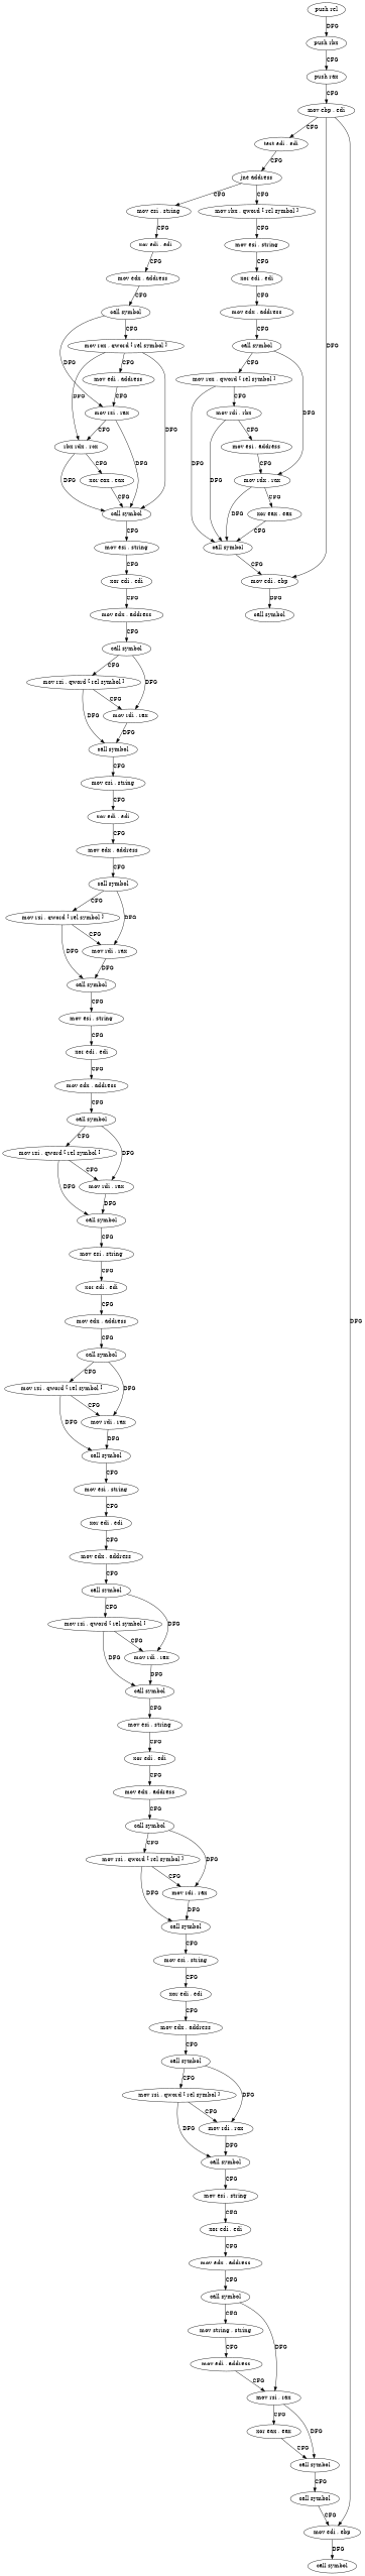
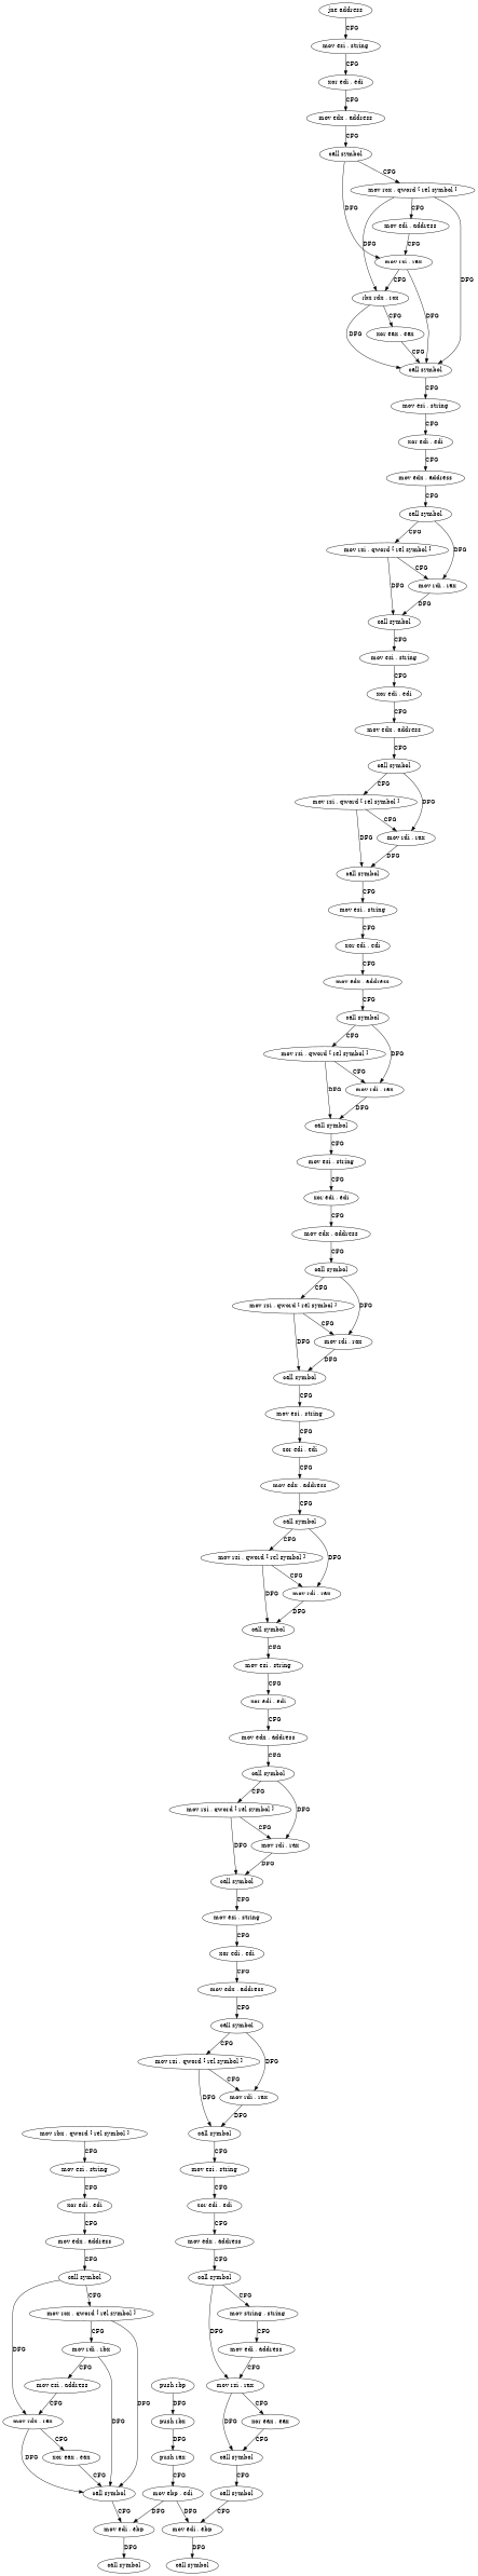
  digraph {
-   n1 [label="push rel"]
+   n1 [label="push rbp"]
    n2 [label="push rbx"]
    n3 [label="push rax"]
    n4 [label="mov ebp , edi"]
-   n5 [label="test edi , edi"]
    n6 [label="mov edi , ebp"]
    n7 [label="mov edi , ebp"]
    n8 [label="jne address"]
    n9 [label="call symbol"]
    n10 [label="call symbol"]
    n11 [label="mov rbx , qword [ rel symbol ]"]
    n12 [label="mov esi , string"]
    n13 [label="mov esi , string"]
    n14 [label="xor edi , edi"]
    n15 [label="xor edi , edi"]
    n16 [label="mov edx , address"]
    n17 [label="mov edx , address"]
    n18 [label="call symbol"]
    n19 [label="mov rcx , qword [ rel symbol ]"]
    n20 [label="mov rdx , rax"]
    n21 [label="mov rdi , rbx"]
    n22 [label="call symbol"]
    n23 [label="xor eax , eax"]
    n24 [label="mov esi , address"]
    n25 [label="call symbol"]
    n26 [label="mov rcx , qword [ rel symbol ]"]
    n27 [label="mov rsi , rax"]
    n28 [label="mov edi , address"]
    n29 [label="rbx rdx , rcx"]
    n30 [label="call symbol"]
    n31 [label="xor eax , eax"]
    n32 [label="mov esi , string"]
    n33 [label="xor edi , edi"]
    n34 [label="mov edx , address"]
    n35 [label="call symbol"]
    n36 [label="mov rsi , qword [ rel symbol ]"]
    n37 [label="mov rdi , rax"]
    n38 [label="call symbol"]
    n39 [label="mov esi , string"]
    n40 [label="xor edi , edi"]
    n41 [label="mov edx , address"]
    n42 [label="call symbol"]
    n43 [label="mov rsi , qword [ rel symbol ]"]
    n44 [label="mov rdi , rax"]
    n45 [label="call symbol"]
    n46 [label="mov esi , string"]
    n47 [label="xor edi , edi"]
    n48 [label="mov edx , address"]
    n49 [label="call symbol"]
    n50 [label="mov rsi , qword [ rel symbol ]"]
    n51 [label="mov rdi , rax"]
    n52 [label="call symbol"]
    n53 [label="mov esi , string"]
    n54 [label="xor edi , edi"]
    n55 [label="mov edx , address"]
    n56 [label="call symbol"]
    n57 [label="mov rsi , qword [ rel symbol ]"]
    n58 [label="mov rdi , rax"]
    n59 [label="call symbol"]
    n60 [label="mov esi , string"]
    n61 [label="xor edi , edi"]
    n62 [label="mov edx , address"]
    n63 [label="call symbol"]
    n64 [label="mov rsi , qword [ rel symbol ]"]
    n65 [label="mov rdi , rax"]
    n66 [label="call symbol"]
    n67 [label="mov esi , string"]
    n68 [label="xor edi , edi"]
    n69 [label="mov edx , address"]
    n70 [label="call symbol"]
    n71 [label="mov rsi , qword [ rel symbol ]"]
    n72 [label="mov rdi , rax"]
    n73 [label="call symbol"]
    n74 [label="mov esi , string"]
    n75 [label="xor edi , edi"]
    n76 [label="mov edx , address"]
    n77 [label="call symbol"]
    n78 [label="mov rsi , qword [ rel symbol ]"]
    n79 [label="mov rdi , rax"]
    n80 [label="call symbol"]
    n81 [label="mov esi , string"]
    n82 [label="xor edi , edi"]
    n83 [label="mov edx , address"]
    n84 [label="call symbol"]
    n85 [label="mov string , string"]
    n86 [label="mov rsi , rax"]
    n87 [label="mov edi , address"]
    n88 [label="xor eax , eax"]
    n89 [label="call symbol"]
    n90 [label="call symbol"]
    n1 -> n2 [label=DFG]
-   n2 -> n3 [label=CFG]
+   n2 -> n3 [label=DFG]
    n3 -> n4 [label=CFG]
-   n4 -> n5 [label=CFG]
    n4 -> n6 [label=DFG]
    n4 -> n7 [label=DFG]
-   n5 -> n8 [label=CFG]
    n6 -> n9 [label=DFG]
    n7 -> n10 [label=DFG]
-   n8 -> n11 [label=CFG]
    n8 -> n12 [label=CFG]
    n11 -> n13 [label=CFG]
    n12 -> n14 [label=CFG]
    n13 -> n15 [label=CFG]
    n14 -> n16 [label=CFG]
    n15 -> n17 [label=CFG]
    n16 -> n25 [label=CFG]
    n17 -> n18 [label=CFG]
    n18 -> n19 [label=CFG]
    n18 -> n20 [label=DFG]
    n19 -> n21 [label=CFG]
    n19 -> n22 [label=DFG]
    n20 -> n22 [label=DFG]
    n20 -> n23 [label=CFG]
    n21 -> n22 [label=DFG]
    n21 -> n24 [label=CFG]
    n22 -> n6 [label=CFG]
    n23 -> n22 [label=CFG]
    n24 -> n20 [label=CFG]
    n25 -> n26 [label=CFG]
    n25 -> n27 [label=DFG]
    n26 -> n28 [label=CFG]
    n26 -> n29 [label=DFG]
    n26 -> n30 [label=DFG]
    n27 -> n29 [label=CFG]
    n27 -> n30 [label=DFG]
    n28 -> n27 [label=CFG]
    n29 -> n30 [label=DFG]
    n29 -> n31 [label=CFG]
    n30 -> n32 [label=CFG]
    n31 -> n30 [label=CFG]
    n32 -> n33 [label=CFG]
    n33 -> n34 [label=CFG]
    n34 -> n35 [label=CFG]
    n35 -> n36 [label=CFG]
    n35 -> n37 [label=DFG]
    n36 -> n37 [label=CFG]
    n36 -> n38 [label=DFG]
    n37 -> n38 [label=DFG]
    n38 -> n39 [label=CFG]
    n39 -> n40 [label=CFG]
    n40 -> n41 [label=CFG]
    n41 -> n42 [label=CFG]
    n42 -> n43 [label=CFG]
    n42 -> n44 [label=DFG]
    n43 -> n44 [label=CFG]
    n43 -> n45 [label=DFG]
    n44 -> n45 [label=DFG]
    n45 -> n46 [label=CFG]
    n46 -> n47 [label=CFG]
    n47 -> n48 [label=CFG]
    n48 -> n49 [label=CFG]
    n49 -> n50 [label=CFG]
    n49 -> n51 [label=DFG]
    n50 -> n51 [label=CFG]
    n50 -> n52 [label=DFG]
    n51 -> n52 [label=DFG]
    n52 -> n53 [label=CFG]
    n53 -> n54 [label=CFG]
    n54 -> n55 [label=CFG]
    n55 -> n56 [label=CFG]
    n56 -> n57 [label=CFG]
    n56 -> n58 [label=DFG]
    n57 -> n58 [label=CFG]
    n57 -> n59 [label=DFG]
    n58 -> n59 [label=DFG]
    n59 -> n60 [label=CFG]
    n60 -> n61 [label=CFG]
    n61 -> n62 [label=CFG]
    n62 -> n63 [label=CFG]
    n63 -> n64 [label=CFG]
    n63 -> n65 [label=DFG]
    n64 -> n65 [label=CFG]
    n64 -> n66 [label=DFG]
    n65 -> n66 [label=DFG]
    n66 -> n67 [label=CFG]
    n67 -> n68 [label=CFG]
    n68 -> n69 [label=CFG]
    n69 -> n70 [label=CFG]
    n70 -> n71 [label=CFG]
    n70 -> n72 [label=DFG]
    n71 -> n72 [label=CFG]
    n71 -> n73 [label=DFG]
    n72 -> n73 [label=DFG]
    n73 -> n74 [label=CFG]
    n74 -> n75 [label=CFG]
    n75 -> n76 [label=CFG]
    n76 -> n77 [label=CFG]
    n77 -> n78 [label=CFG]
    n77 -> n79 [label=DFG]
    n78 -> n79 [label=CFG]
    n78 -> n80 [label=DFG]
    n79 -> n80 [label=DFG]
    n80 -> n81 [label=CFG]
    n81 -> n82 [label=CFG]
    n82 -> n83 [label=CFG]
    n83 -> n84 [label=CFG]
    n84 -> n85 [label=CFG]
    n84 -> n86 [label=DFG]
    n85 -> n87 [label=CFG]
    n86 -> n88 [label=CFG]
    n86 -> n89 [label=DFG]
    n87 -> n86 [label=CFG]
    n88 -> n89 [label=CFG]
    n89 -> n90 [label=CFG]
    n90 -> n7 [label=CFG]
  }
